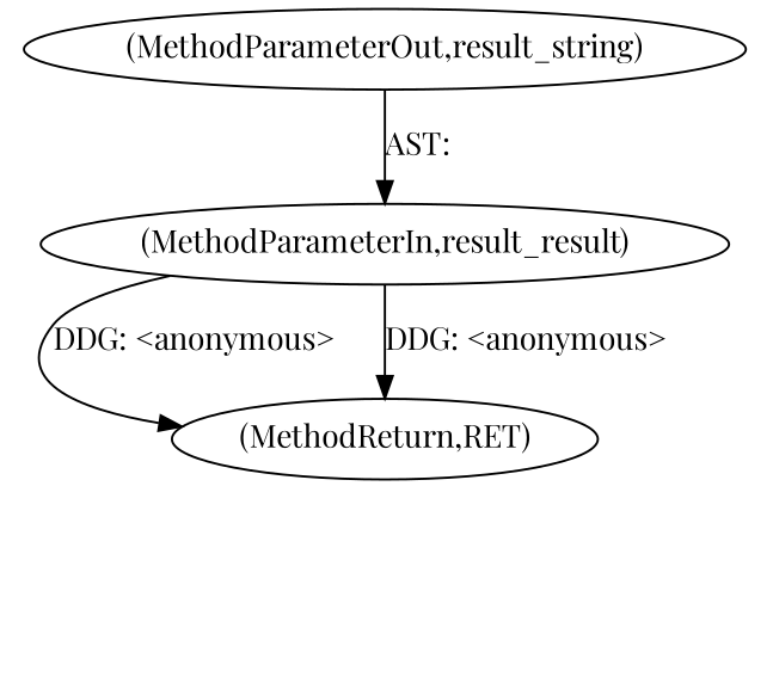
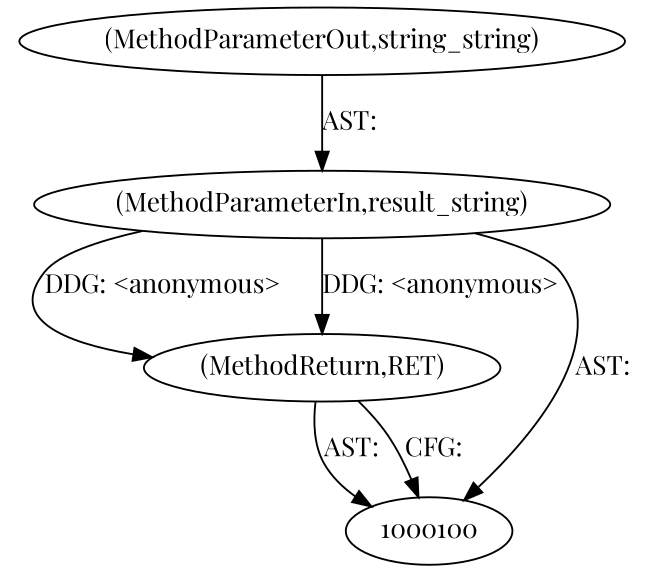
  digraph {
    fontname="Playfair Display"
    node [fontname="Playfair Display"]
    edge [fontname="Playfair Display"]
-   n1 [label="(MethodParameterIn,result_result)"]
+   n1 [label="(MethodParameterIn,result_string)"]
    n2 [label="(MethodReturn,RET)"]
-   n4 [label="(MethodParameterOut,result_string)"]
+   1000100
+   n4 [label="(MethodParameterOut,string_string)"]
    n1 -> n2 [label="DDG: <anonymous>"]
    n1 -> n2 [label="DDG: <anonymous>"]
+   n1 -> 1000100 [label="AST: "]
+   n2 -> 1000100 [label="AST: "]
+   n2 -> 1000100 [label="CFG: "]
    n4 -> n1 [label="AST: "]
  }
